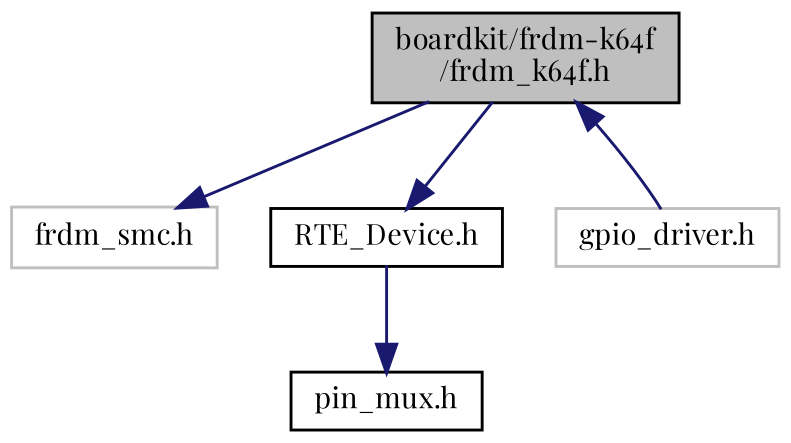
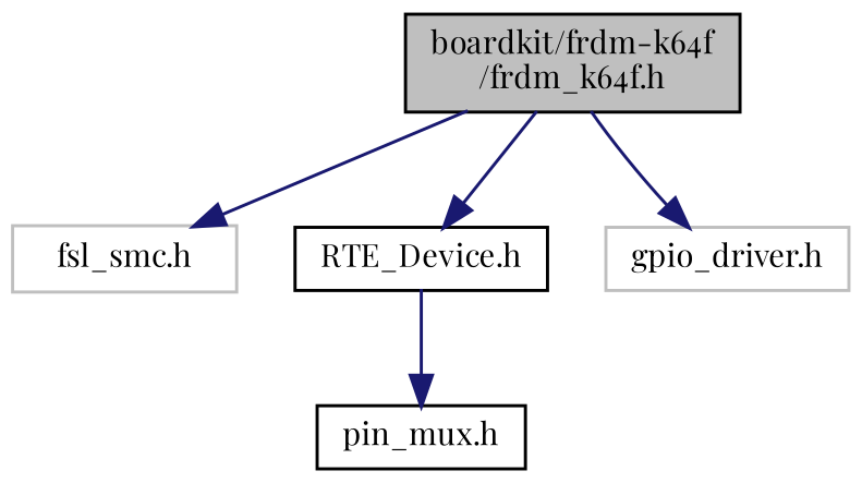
  digraph {
    fontname="Playfair Display"
    node [color=black fillcolor=white fontname="Playfair Display" fontsize=10 shape=record style=filled]
    edge [color=midnightblue fontname="Playfair Display" fontsize=10 labelfontname=Helvetica labelfontsize=10 style=solid]
    n1 [fillcolor=grey75 fontcolor=black height=0.2 label="boardkit/frdm-k64f\l/frdm_k64f.h" width=0.4]
-   n2 [color=grey75 height=0.2 label="frdm_smc.h" width=0.4]
+   n2 [color=grey75 height=0.2 label="fsl_smc.h" width=0.4]
    n3 [height=0.2 label="RTE_Device.h" width=0.4]
    n4 [color=grey75 height=0.2 label="gpio_driver.h" width=0.4]
    n5 [height=0.2 label="pin_mux.h" width=0.4]
    n1 -> n2
    n1 -> n3
-   n4 -> n1
+   n1 -> n4
    n3 -> n5
  }
